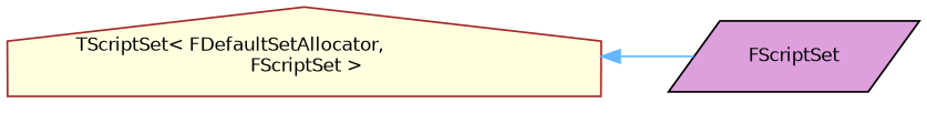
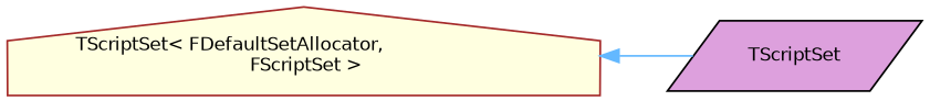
  digraph {
    rankdir=LR
    node [fontname=Helvetica fontsize=10 style=filled]
    n1 [color=brown fillcolor=lightyellow height=0.2 label="TScriptSet\< FDefaultSetAllocator,\l FScriptSet \>" shape=house width=0.4]
-   n2 [color=black fillcolor=plum height=0.2 label=FScriptSet shape=parallelogram width=0.4]
+   n2 [color=black fillcolor=plum height=0.2 label=TScriptSet shape=parallelogram width=0.4]
    n1 -> n2 [color=steelblue1 dir=back fontname=Helvetica fontsize=10 labelfontname=Helvetica labelfontsize=10 style=solid]
  }
